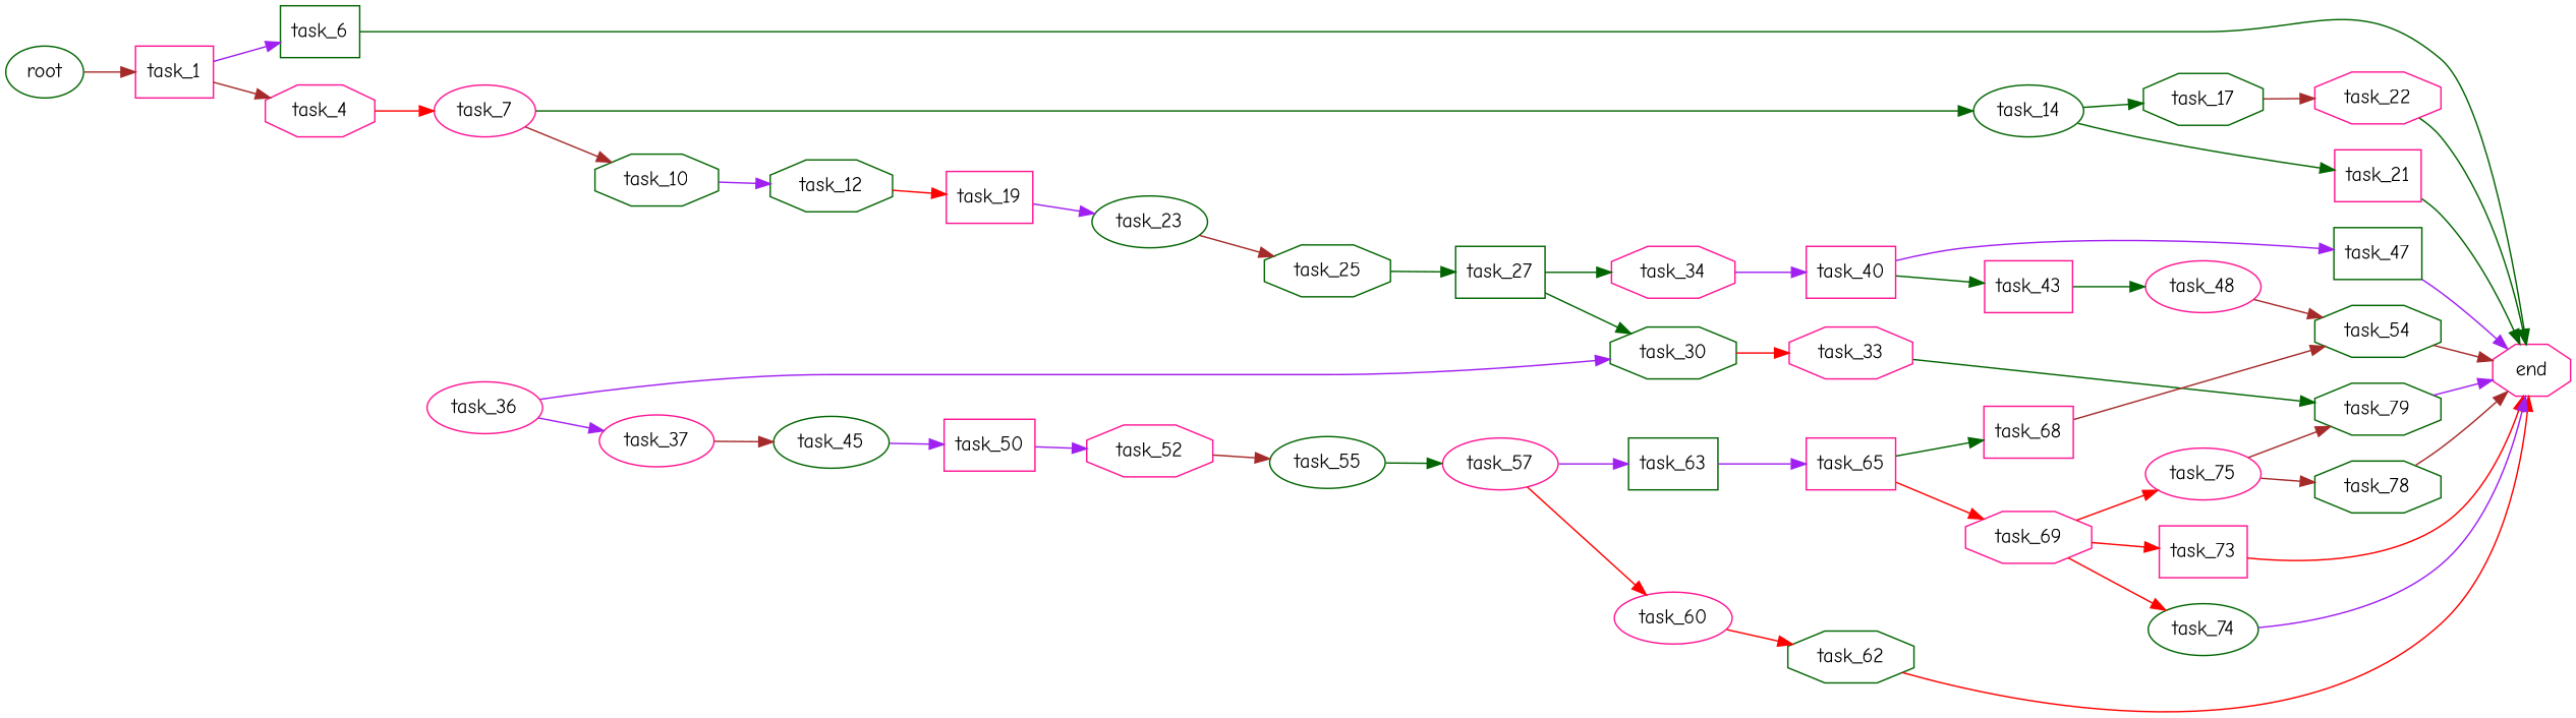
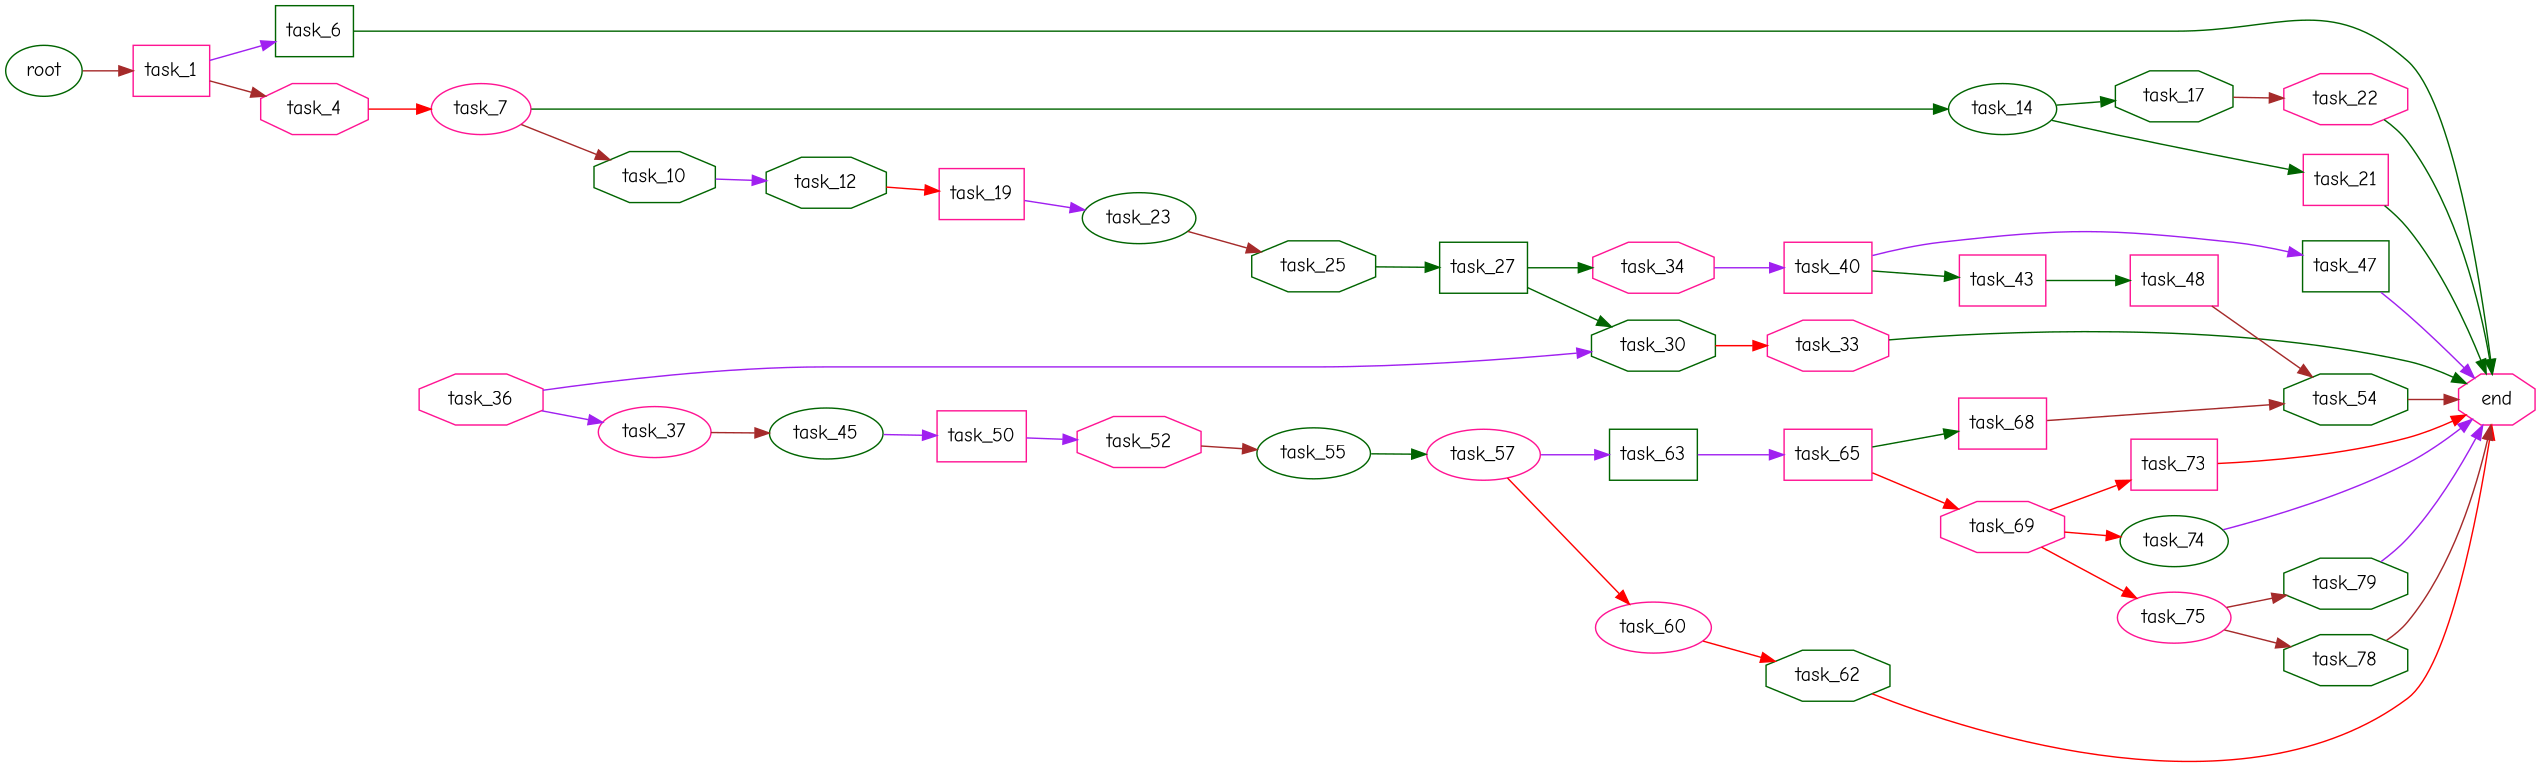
  digraph {
    fontname="Comic Neue"
    rankdir=LR
    node [color=deeppink fontname="Comic Neue" shape=octagon]
    edge [color=purple fontname="Comic Neue"]
    root [color=darkgreen shape=ellipse]
    task_1 [shape=box]
    task_4
    task_6 [color=darkgreen shape=box]
    task_7 [shape=ellipse]
    end
    task_10 [color=darkgreen]
    task_14 [color=darkgreen shape=ellipse]
    task_12 [color=darkgreen]
    task_17 [color=darkgreen]
    task_21 [shape=box]
    task_19 [shape=box]
    task_23 [color=darkgreen shape=ellipse]
    task_22
    task_25 [color=darkgreen]
    task_27 [color=darkgreen shape=box]
    task_30 [color=darkgreen]
    task_34
    task_33
    task_40 [shape=box]
-   task_36 [shape=ellipse]
+   task_36
    n22 [label=task_37 shape=ellipse]
    task_43 [shape=box]
    task_47 [color=darkgreen shape=box]
    task_45 [color=darkgreen shape=ellipse]
    task_50 [shape=box]
-   task_48 [shape=ellipse]
+   task_48 [shape=box]
    task_54 [color=darkgreen]
    task_52
    task_55 [color=darkgreen shape=ellipse]
    task_57 [shape=ellipse]
    task_60 [shape=ellipse]
    task_63 [color=darkgreen shape=box]
    task_62 [color=darkgreen]
    task_65 [shape=box]
    task_68 [shape=box]
    task_69
    task_73 [shape=box]
    task_74 [color=darkgreen shape=ellipse]
    task_75 [shape=ellipse]
    task_78 [color=darkgreen]
    task_79 [color=darkgreen]
    root -> task_1 [color=brown]
    task_1 -> task_4 [color=brown]
    task_1 -> task_6
    task_4 -> task_7 [color=red]
    task_6 -> end [color=darkgreen]
    task_7 -> task_10 [color=brown]
    task_7 -> task_14 [color=darkgreen]
    task_10 -> task_12
    task_14 -> task_17 [color=darkgreen]
    task_14 -> task_21 [color=darkgreen]
    task_12 -> task_19 [color=red]
    task_17 -> task_22 [color=brown]
    task_21 -> end [color=darkgreen]
    task_19 -> task_23
    task_23 -> task_25 [color=brown]
    task_22 -> end [color=darkgreen]
    task_25 -> task_27 [color=darkgreen]
    task_27 -> task_30 [color=darkgreen]
    task_27 -> task_34 [color=darkgreen]
    task_30 -> task_33 [color=red]
    task_34 -> task_40
-   task_33 -> task_79 [color=darkgreen]
+   task_33 -> end [color=darkgreen]
    task_40 -> task_43 [color=darkgreen]
    task_40 -> task_47
    task_36 -> task_30
    task_36 -> n22
    n22 -> task_45 [color=brown]
    task_43 -> task_48 [color=darkgreen]
    task_47 -> end
    task_45 -> task_50
    task_50 -> task_52
    task_48 -> task_54 [color=brown]
    task_54 -> end [color=brown]
    task_52 -> task_55 [color=brown]
    task_55 -> task_57 [color=darkgreen]
    task_57 -> task_60 [color=red]
    task_57 -> task_63
    task_60 -> task_62 [color=red]
    task_63 -> task_65
    task_62 -> end [color=red]
    task_65 -> task_68 [color=darkgreen]
    task_65 -> task_69 [color=red]
    task_68 -> task_54 [color=brown]
    task_69 -> task_73 [color=red]
    task_69 -> task_74 [color=red]
    task_69 -> task_75 [color=red]
    task_73 -> end [color=red]
    task_74 -> end
    task_75 -> task_78 [color=brown]
    task_75 -> task_79 [color=brown]
    task_78 -> end [color=brown]
    task_79 -> end
  }
